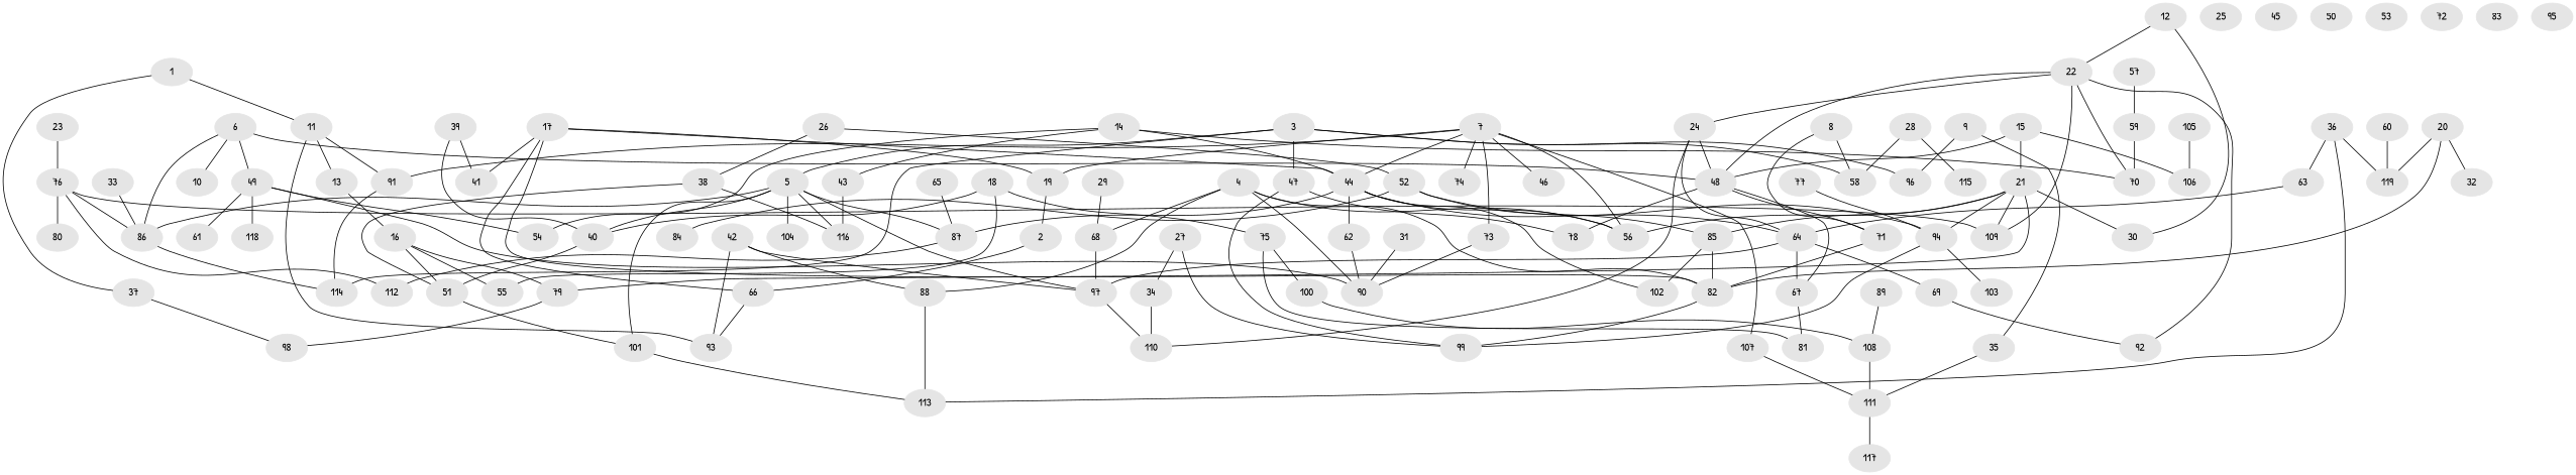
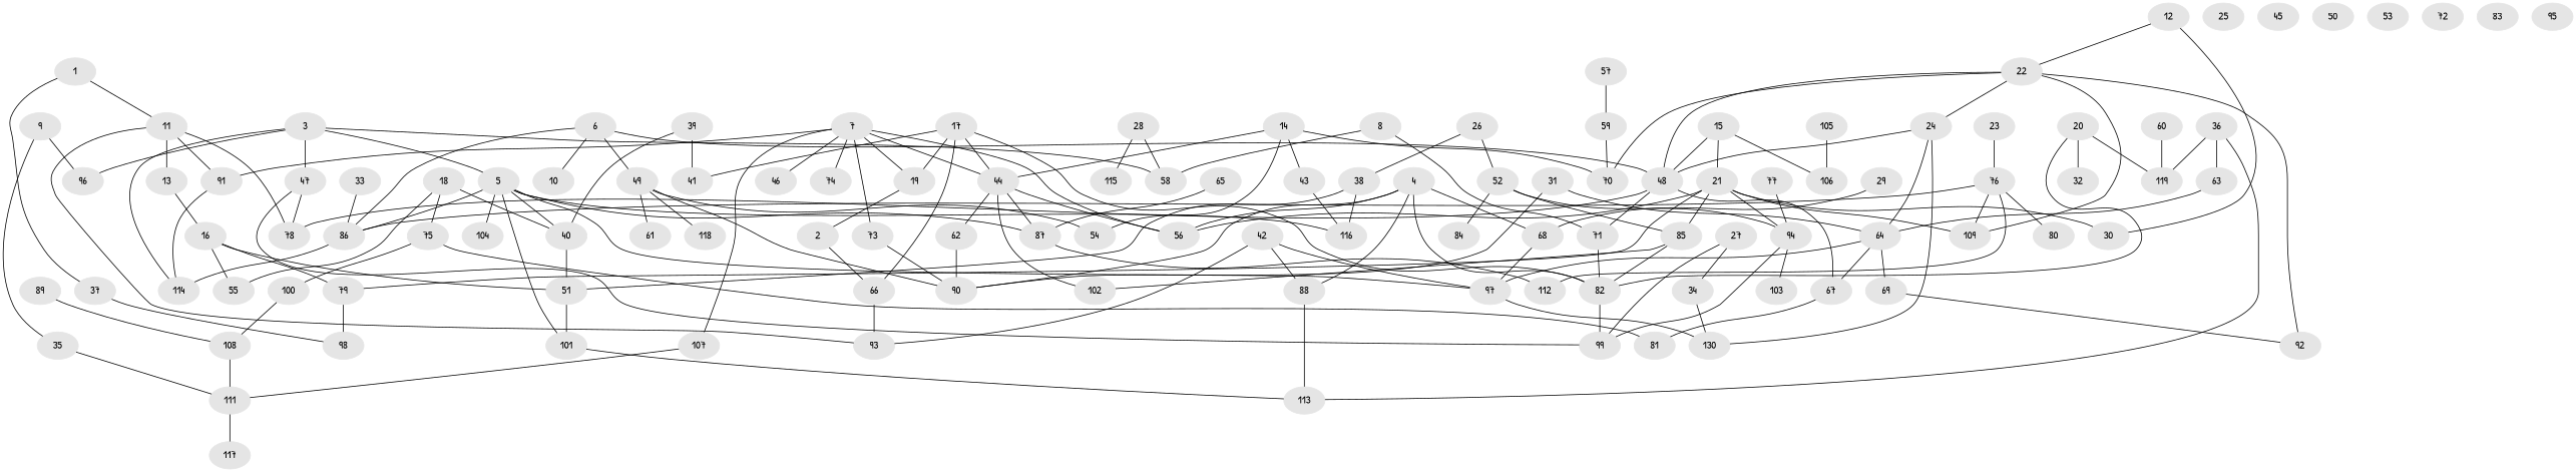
  graph {
    fontname="Patrick Hand"
    node [color=gray90 fontname="Patrick Hand" style=filled]
    edge [fontname="Patrick Hand"]
    1
    11
    37
    91
    13
    78
    93
    98
    2
    66
    3
    5
    47
    58
    96
    114
    40
    86
    87
    97
    101
    104
    116
    99
    4
    56
    68
    82
    88
    90
    113
    51
    112
-   110
+   110 [label=130]
    6
    10
    48
    49
    71
    67
    54
    61
    118
    7
    19
    44
    46
    73
    74
    107
    64
    62
    102
    111
    8
    9
    35
    16
    12
    22
    30
    70
    109
    24
    92
    55
    79
    14
    43
    15
    21
    106
    85
    94
    17
    41
    18
    75
    81
    100
    20
    32
    119
    103
    23
    76
    80
    69
    25
    26
    38
    52
    84
    27
    34
    28
    115
    29
    31
    33
    117
    36
    63
    39
    42
    45
    50
    53
    57
    59
    60
    65
    72
    108
    77
    83
    89
    95
    105
    1 -- 11
    1 -- 37
    11 -- 91
    11 -- 13
+   11 -- 78
    11 -- 93
    37 -- 98
    91 -- 114
    13 -- 16
    2 -- 66
    66 -- 93
    3 -- 5
    3 -- 47
    3 -- 58
    3 -- 96
    3 -- 114
    5 -- 40
    5 -- 86
    5 -- 87
    5 -- 97
    5 -- 101
    5 -- 104
    5 -- 116
    47 -- 78
    47 -- 99
    40 -- 51
    86 -- 114
    87 -- 112
    97 -- 110
    101 -- 113
    4 -- 56
    4 -- 68
    4 -- 82
    4 -- 88
    4 -- 90
    68 -- 97
    82 -- 99
    88 -- 113
    51 -- 101
    6 -- 86
    6 -- 10
    6 -- 48
    6 -- 49
    48 -- 78
    48 -- 71
    48 -- 67
    49 -- 90
    49 -- 54
    49 -- 61
    49 -- 118
    71 -- 82
    67 -- 81
    7 -- 91
    7 -- 56
    7 -- 19
    7 -- 44
    7 -- 46
    7 -- 73
    7 -- 74
    7 -- 107
    19 -- 2
    44 -- 87
    44 -- 56
-   44 -- 64
+   31 -- 64
    44 -- 62
    44 -- 102
    73 -- 90
    107 -- 111
    64 -- 97
    64 -- 67
    64 -- 69
    62 -- 90
    111 -- 117
    8 -- 58
    8 -- 71
    9 -- 96
    9 -- 35
    35 -- 111
    16 -- 51
    16 -- 55
    16 -- 79
    12 -- 22
    12 -- 30
    22 -- 48
    22 -- 70
    22 -- 109
    22 -- 24
    22 -- 92
    24 -- 110
    24 -- 48
    24 -- 64
    79 -- 98
    14 -- 54
    14 -- 44
    14 -- 70
    14 -- 43
    43 -- 116
    15 -- 48
    15 -- 21
    15 -- 106
    21 -- 56
    21 -- 30
    21 -- 109
    21 -- 79
    21 -- 85
    21 -- 94
    85 -- 82
    85 -- 102
    94 -- 99
    94 -- 103
    17 -- 66
    17 -- 82
    17 -- 19
    17 -- 44
    17 -- 41
    18 -- 40
    18 -- 55
    18 -- 75
    75 -- 81
    75 -- 100
    100 -- 108
    20 -- 82
    20 -- 32
    20 -- 119
    23 -- 76
    76 -- 86
    76 -- 112
    76 -- 109
    76 -- 80
    69 -- 92
    26 -- 38
    26 -- 52
    38 -- 116
    38 -- 51
    52 -- 85
    52 -- 94
    52 -- 84
    27 -- 99
    27 -- 34
    34 -- 110
    28 -- 58
    28 -- 115
    29 -- 68
    31 -- 90
    33 -- 86
    36 -- 113
    36 -- 119
    36 -- 63
    63 -- 64
    39 -- 40
    39 -- 41
    42 -- 93
    42 -- 97
    42 -- 88
    57 -- 59
    59 -- 70
    60 -- 119
    65 -- 87
    108 -- 111
    77 -- 94
    89 -- 108
    105 -- 106
  }
